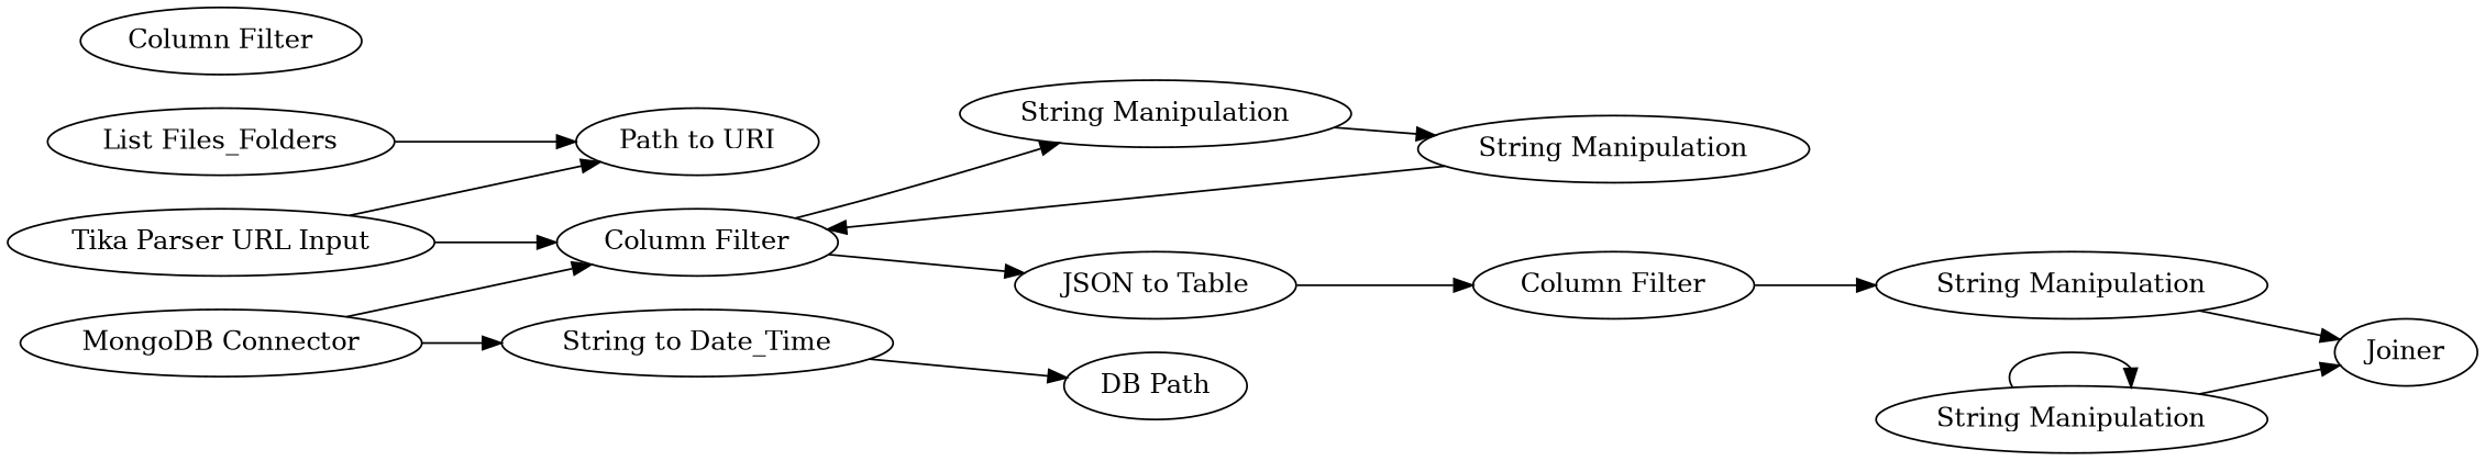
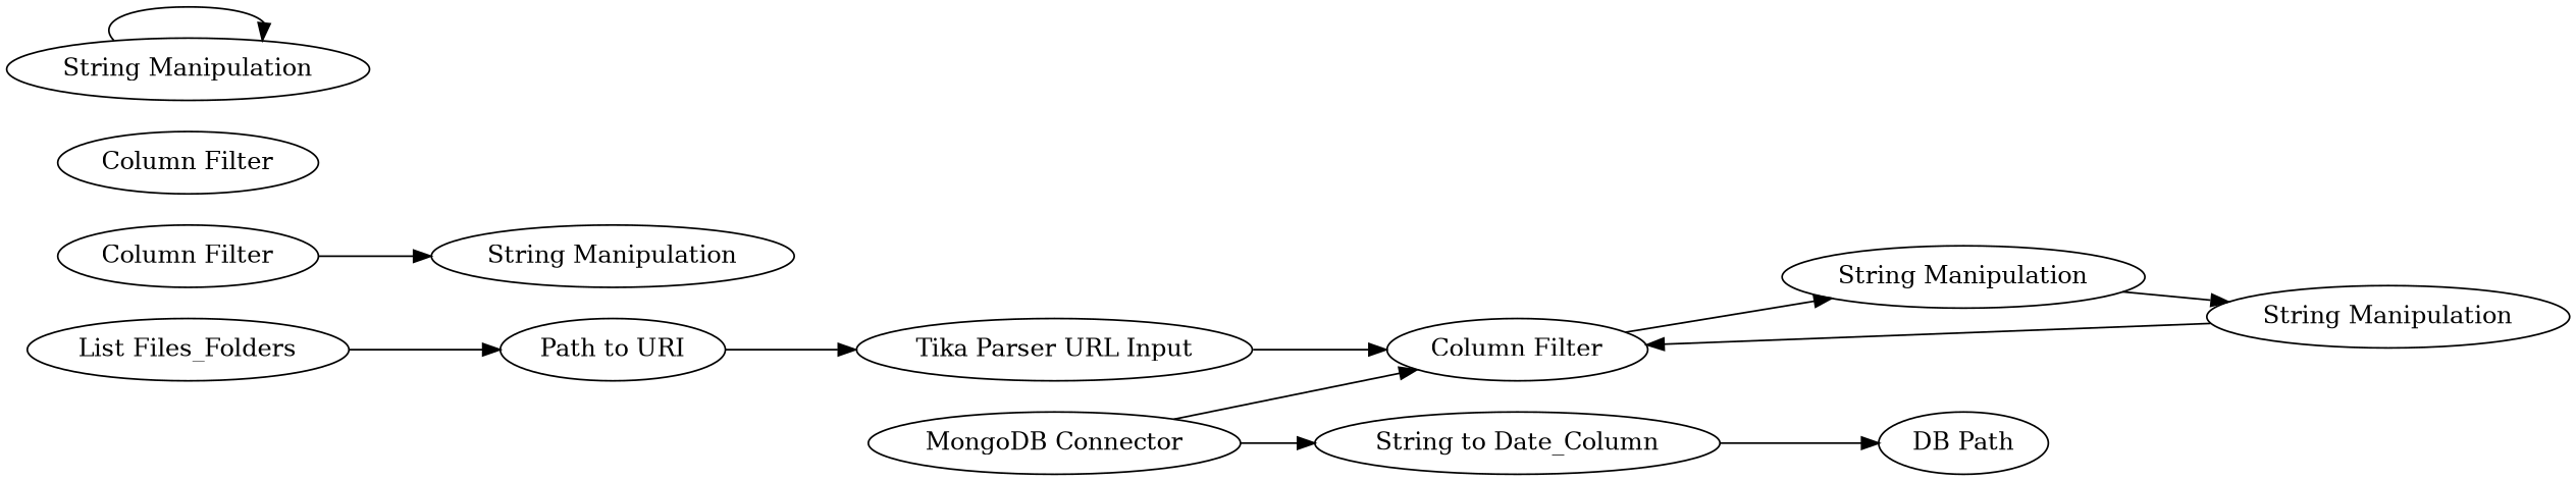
  digraph {
    rankdir=LR
    n1 [label="List Files_Folders"]
    n2 [label="Path to URI"]
    n3 [label="Tika Parser URL Input"]
    n4 [label="Column Filter"]
    n5 [label="String Manipulation"]
-   n6 [label="JSON to Table"]
    n7 [label="MongoDB Connector"]
-   n8 [label="String to Date_Time"]
+   n8 [label="String to Date_Column"]
    n9 [label="String Manipulation"]
    n10 [label="Column Filter"]
    n11 [label="Column Filter"]
    n12 [label="String Manipulation"]
-   n13 [label=Joiner]
    n14 [label="String Manipulation"]
    n15 [label="DB Path"]
    n1 -> n2
-   n3 -> n2
+   n2 -> n3
    n3 -> n4
    n4 -> n5
-   n4 -> n6
    n5 -> n9
-   n6 -> n10
    n7 -> n4
    n7 -> n8
    n8 -> n15
    n9 -> n4
    n10 -> n14
    n12 -> n12
-   n12 -> n13
-   n14 -> n13
  }
